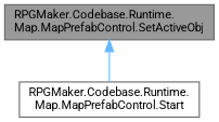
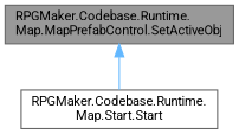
  digraph {
    rankdir=TB
    fontname=Roboto
    node [fontname=Roboto fontsize=10 shape=box style=filled]
    n1 [color=gray40 fillcolor=grey60 fontcolor=black height=0.2 label="RPGMaker.Codebase.Runtime.\lMap.MapPrefabControl.SetActiveObj" width=0.4]
-   n2 [color=grey40 fillcolor=white height=0.2 label="RPGMaker.Codebase.Runtime.\lMap.MapPrefabControl.Start" width=0.4]
+   n2 [color=grey40 fillcolor=white height=0.2 label="RPGMaker.Codebase.Runtime.\lMap.Start.Start" width=0.4]
    n1 -> n2 [color=steelblue1 dir=back fontname=Roboto fontsize=10 labelfontname=Helvetica labelfontsize=10 style=solid]
  }
